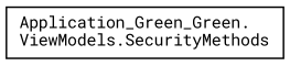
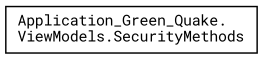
  digraph {
    rankdir=TB
    fontname="Roboto Mono"
-   n1 [color=black fillcolor=white fontname="Roboto Mono" fontsize=10 height=0.2 label="Application_Green_Green.\lViewModels.SecurityMethods" shape=record style=filled width=0.4]
+   n1 [color=black fillcolor=white fontname="Roboto Mono" fontsize=10 height=0.2 label="Application_Green_Quake.\lViewModels.SecurityMethods" shape=record style=filled width=0.4]
  }
